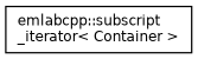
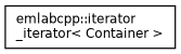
  digraph {
    rankdir=LR
    fontname="DejaVu Sans"
-   n1 [color=black fillcolor=white fontname="DejaVu Sans" fontsize=10 height=0.2 label="emlabcpp::subscript\l_iterator\< Container \>" shape=record style=filled width=0.4]
+   n1 [color=black fillcolor=white fontname="DejaVu Sans" fontsize=10 height=0.2 label="emlabcpp::iterator\l_iterator\< Container \>" shape=record style=filled width=0.4]
  }
